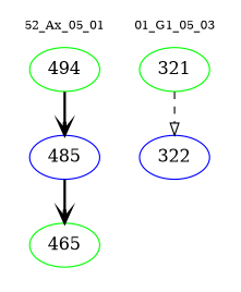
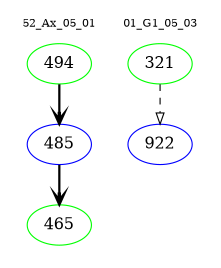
  digraph {
    node [color=green]
    edge [arrowhead=vee color=black style=bold]
    n1 [label=494]
    n2 [color=blue label=485]
    n3 [label=465]
    n4 [label=321]
-   n5 [color=blue label=322]
+   n5 [color=blue label=922]
    subgraph cluster_1 {
      color=white
      fontsize=10
      label="52_Ax_05_01"
      n1
      n2
      n3
    }
    subgraph cluster_2 {
      color=white
      fontsize=10
      label="01_G1_05_03"
      n4
      n5
    }
    n1 -> n2
    n2 -> n3
    n4 -> n5 [arrowhead=onormal style=dashed]
  }
